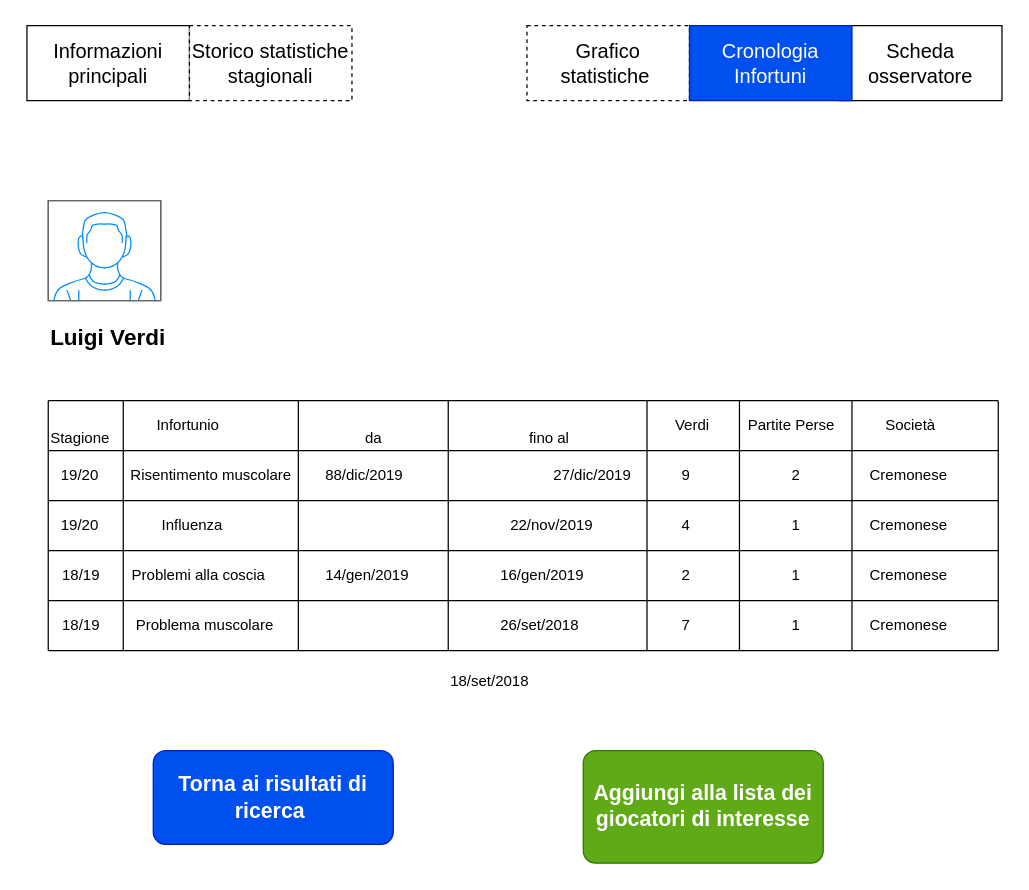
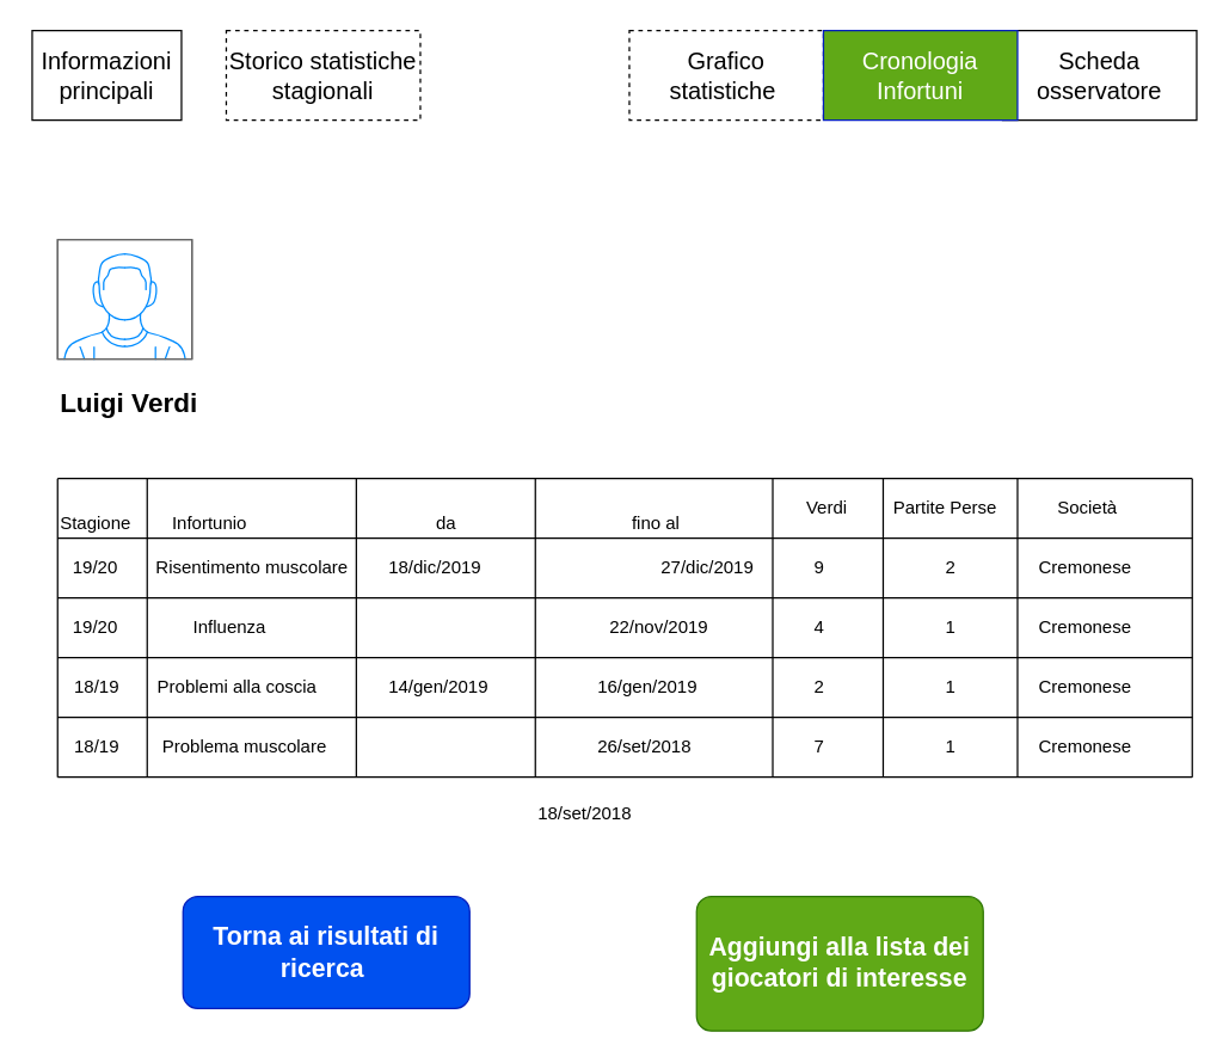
  <mxCell id="0" />
  <mxCell id="1" parent="0" />
  <mxCell id="2" value="" style="verticalLabelPosition=bottom;shadow=0;dashed=0;align=center;html=1;verticalAlign=top;strokeWidth=1;shape=mxgraph.mockup.containers.userMale;strokeColor=#666666;strokeColor2=#008cff;" parent="1" vertex="1"><mxGeometry x="38" y="160" width="90" height="80" as="geometry" /></mxCell>
  <mxCell id="3" value="&lt;font style=&quot;font-size: 18px&quot;&gt;&lt;b&gt;Luigi Verdi&lt;/b&gt;&lt;/font&gt;" style="text;html=1;align=left;verticalAlign=middle;resizable=0;points=[];autosize=1;" parent="1" vertex="1"><mxGeometry x="38" y="260" width="110" height="20" as="geometry" /></mxCell>
- <mxCell id="4" value="&lt;font size=&quot;3&quot;&gt;Informazioni principali&lt;/font&gt;" style="rounded=0;whiteSpace=wrap;html=1;align=center;" parent="1" vertex="1"><mxGeometry x="20.97" y="20" width="130" height="60" as="geometry" /></mxCell>
+ <mxCell id="4" value="&lt;font size=&quot;3&quot;&gt;Informazioni principali&lt;/font&gt;" style="rounded=0;whiteSpace=wrap;html=1;align=center;" parent="1" vertex="1"><mxGeometry x="20.97" y="20" width="100" height="60" as="geometry" /></mxCell>
  <mxCell id="5" value="&lt;font size=&quot;3&quot;&gt;Storico statistiche stagionali&lt;/font&gt;" style="rounded=0;whiteSpace=wrap;html=1;align=center;dashed=1;" parent="1" vertex="1"><mxGeometry x="150.97" y="20" width="130" height="60" as="geometry" /></mxCell>
  <mxCell id="6" value="&lt;font size=&quot;3&quot;&gt;Grafico statistiche&amp;nbsp;&lt;/font&gt;" style="rounded=0;whiteSpace=wrap;html=1;align=center;dashed=1;" parent="1" vertex="1"><mxGeometry x="420.97" y="20" width="130" height="60" as="geometry" /></mxCell>
  <mxCell id="7" value="Aggiungi alla lista dei giocatori di interesse" style="strokeWidth=1;shadow=0;dashed=0;align=center;html=1;shape=mxgraph.mockup.buttons.button;strokeColor=#2D7600;mainText=;buttonStyle=round;fontSize=17;fontStyle=1;fillColor=#60a917;whiteSpace=wrap;fontColor=#ffffff;" parent="1" vertex="1"><mxGeometry x="466" y="600" width="192" height="90" as="geometry" /></mxCell>
  <mxCell id="8" value="Torna ai risultati di ricerca&amp;nbsp;" style="strokeWidth=1;shadow=0;dashed=0;align=center;html=1;shape=mxgraph.mockup.buttons.button;strokeColor=#001DBC;mainText=;buttonStyle=round;fontSize=17;fontStyle=1;fillColor=#0050ef;whiteSpace=wrap;fontColor=#ffffff;" parent="1" vertex="1"><mxGeometry x="122" y="600" width="192" height="75" as="geometry" /></mxCell>
  <mxCell id="9" value="&lt;font size=&quot;3&quot;&gt;Scheda osservatore&lt;/font&gt;" style="rounded=0;whiteSpace=wrap;html=1;" parent="1" vertex="1"><mxGeometry x="670.97" y="20" width="130" height="60" as="geometry" /></mxCell>
  <mxCell id="10" value="" style="endArrow=none;html=1;" parent="1" edge="1"><mxGeometry width="50" height="50" relative="1" as="geometry"><mxPoint x="38" y="360" as="sourcePoint" /><mxPoint x="798" y="360" as="targetPoint" /></mxGeometry></mxCell>
  <mxCell id="11" value="" style="endArrow=none;html=1;" parent="1" edge="1"><mxGeometry width="50" height="50" relative="1" as="geometry"><mxPoint x="38" y="400" as="sourcePoint" /><mxPoint x="798" y="400" as="targetPoint" /></mxGeometry></mxCell>
  <mxCell id="12" value="" style="endArrow=none;html=1;" parent="1" edge="1"><mxGeometry width="50" height="50" relative="1" as="geometry"><mxPoint x="38" y="440" as="sourcePoint" /><mxPoint x="798" y="440" as="targetPoint" /></mxGeometry></mxCell>
  <mxCell id="13" value="" style="endArrow=none;html=1;" parent="1" edge="1"><mxGeometry width="50" height="50" relative="1" as="geometry"><mxPoint x="38" y="480" as="sourcePoint" /><mxPoint x="798" y="480" as="targetPoint" /></mxGeometry></mxCell>
  <mxCell id="14" value="&lt;font style=&quot;font-size: 12px&quot;&gt;Stagione&lt;/font&gt;" style="text;html=1;align=left;verticalAlign=middle;resizable=0;points=[];autosize=1;" parent="1" vertex="1"><mxGeometry x="38" y="340" width="60" height="20" as="geometry" /></mxCell>
  <mxCell id="15" value="" style="endArrow=none;html=1;" parent="1" edge="1"><mxGeometry width="50" height="50" relative="1" as="geometry"><mxPoint x="98" y="520" as="sourcePoint" /><mxPoint x="98" y="320" as="targetPoint" /></mxGeometry></mxCell>
- <mxCell id="16" value="&lt;font style=&quot;font-size: 12px&quot;&gt;Infortunio&lt;/font&gt;" style="text;html=1;align=left;verticalAlign=middle;resizable=0;points=[];autosize=1;" parent="1" vertex="1"><mxGeometry x="123" y="330" width="70" height="20" as="geometry" /></mxCell>
+ <mxCell id="16" value="&lt;font style=&quot;font-size: 12px&quot;&gt;Infortunio&lt;/font&gt;" style="text;html=1;align=left;verticalAlign=middle;resizable=0;points=[];autosize=1;" parent="1" vertex="1"><mxGeometry x="113" y="340" width="70" height="20" as="geometry" /></mxCell>
  <mxCell id="17" value="" style="endArrow=none;html=1;" parent="1" edge="1"><mxGeometry width="50" height="50" relative="1" as="geometry"><mxPoint x="238.08" y="520" as="sourcePoint" /><mxPoint x="238.08" y="320" as="targetPoint" /></mxGeometry></mxCell>
  <mxCell id="18" value="Società" style="text;html=1;align=left;verticalAlign=middle;resizable=0;points=[];autosize=1;" parent="1" vertex="1"><mxGeometry x="705.97" y="330" width="60" height="20" as="geometry" /></mxCell>
  <mxCell id="19" value="" style="endArrow=none;html=1;" parent="1" edge="1"><mxGeometry width="50" height="50" relative="1" as="geometry"><mxPoint x="358" y="520" as="sourcePoint" /><mxPoint x="358" y="320" as="targetPoint" /></mxGeometry></mxCell>
  <mxCell id="20" value="" style="endArrow=none;html=1;" parent="1" edge="1"><mxGeometry width="50" height="50" relative="1" as="geometry"><mxPoint x="517" y="520" as="sourcePoint" /><mxPoint x="517" y="320" as="targetPoint" /></mxGeometry></mxCell>
  <mxCell id="21" value="" style="endArrow=none;html=1;" parent="1" edge="1"><mxGeometry width="50" height="50" relative="1" as="geometry"><mxPoint x="590.97" y="520" as="sourcePoint" /><mxPoint x="590.97" y="320" as="targetPoint" /></mxGeometry></mxCell>
  <mxCell id="22" value="" style="endArrow=none;html=1;" parent="1" edge="1"><mxGeometry width="50" height="50" relative="1" as="geometry"><mxPoint x="680.97" y="520" as="sourcePoint" /><mxPoint x="680.97" y="320" as="targetPoint" /></mxGeometry></mxCell>
  <mxCell id="23" value="19/20" style="text;html=1;align=center;verticalAlign=middle;resizable=0;points=[];autosize=1;" parent="1" vertex="1"><mxGeometry x="38" y="370" width="50" height="20" as="geometry" /></mxCell>
  <mxCell id="24" value="Risentimento muscolare" style="text;html=1;align=center;verticalAlign=middle;resizable=0;points=[];autosize=1;" parent="1" vertex="1"><mxGeometry x="98.08" y="370" width="140" height="20" as="geometry" /></mxCell>
  <mxCell id="25" value="Cremonese" style="text;html=1;align=center;verticalAlign=middle;resizable=0;points=[];autosize=1;" parent="1" vertex="1"><mxGeometry x="685.97" y="370" width="80" height="20" as="geometry" /></mxCell>
  <mxCell id="26" value="Cremonese" style="text;html=1;align=center;verticalAlign=middle;resizable=0;points=[];autosize=1;" parent="1" vertex="1"><mxGeometry x="685.97" y="410" width="80" height="20" as="geometry" /></mxCell>
  <mxCell id="27" value="Influenza" style="text;html=1;align=center;verticalAlign=middle;resizable=0;points=[];autosize=1;" parent="1" vertex="1"><mxGeometry x="123" y="410" width="60" height="20" as="geometry" /></mxCell>
  <mxCell id="28" value="19/20" style="text;html=1;align=center;verticalAlign=middle;resizable=0;points=[];autosize=1;" parent="1" vertex="1"><mxGeometry x="38.47" y="410" width="50" height="20" as="geometry" /></mxCell>
  <mxCell id="29" value="Cremonese" style="text;html=1;align=center;verticalAlign=middle;resizable=0;points=[];autosize=1;" parent="1" vertex="1"><mxGeometry x="685.97" y="450" width="80" height="20" as="geometry" /></mxCell>
  <mxCell id="30" value="Problemi alla coscia" style="text;html=1;align=center;verticalAlign=middle;resizable=0;points=[];autosize=1;" parent="1" vertex="1"><mxGeometry x="98.08" y="450" width="120" height="20" as="geometry" /></mxCell>
  <mxCell id="31" value="18/19" style="text;html=1;align=center;verticalAlign=middle;resizable=0;points=[];autosize=1;" parent="1" vertex="1"><mxGeometry x="38.55" y="450" width="50" height="20" as="geometry" /></mxCell>
  <mxCell id="32" value="Cremonese" style="text;html=1;align=center;verticalAlign=middle;resizable=0;points=[];autosize=1;" parent="1" vertex="1"><mxGeometry x="685.97" y="490" width="80" height="20" as="geometry" /></mxCell>
  <mxCell id="33" value="Problema muscolare" style="text;html=1;align=center;verticalAlign=middle;resizable=0;points=[];autosize=1;" parent="1" vertex="1"><mxGeometry x="98.08" y="490" width="130" height="20" as="geometry" /></mxCell>
  <mxCell id="34" value="18/19" style="text;html=1;align=center;verticalAlign=middle;resizable=0;points=[];autosize=1;" parent="1" vertex="1"><mxGeometry x="38.55" y="490" width="50" height="20" as="geometry" /></mxCell>
  <mxCell id="35" value="" style="endArrow=none;html=1;" parent="1" edge="1"><mxGeometry width="50" height="50" relative="1" as="geometry"><mxPoint x="38" y="520" as="sourcePoint" /><mxPoint x="38" y="320" as="targetPoint" /></mxGeometry></mxCell>
  <mxCell id="36" value="" style="endArrow=none;html=1;" parent="1" edge="1"><mxGeometry width="50" height="50" relative="1" as="geometry"><mxPoint x="798" y="520" as="sourcePoint" /><mxPoint x="798" y="320" as="targetPoint" /></mxGeometry></mxCell>
  <mxCell id="37" value="" style="endArrow=none;html=1;" parent="1" edge="1"><mxGeometry width="50" height="50" relative="1" as="geometry"><mxPoint x="38" y="520" as="sourcePoint" /><mxPoint x="798" y="520" as="targetPoint" /></mxGeometry></mxCell>
  <mxCell id="38" value="" style="endArrow=none;html=1;" parent="1" edge="1"><mxGeometry width="50" height="50" relative="1" as="geometry"><mxPoint x="38" y="320" as="sourcePoint" /><mxPoint x="798" y="320" as="targetPoint" /></mxGeometry></mxCell>
- <mxCell id="39" value="&lt;font size=&quot;3&quot;&gt;Cronologia Infortuni&lt;/font&gt;" style="rounded=0;whiteSpace=wrap;html=1;fillColor=#0050ef;strokeColor=#001DBC;fontColor=#ffffff;" parent="1" vertex="1"><mxGeometry x="550.97" y="20" width="130" height="60" as="geometry" /></mxCell>
+ <mxCell id="39" value="&lt;font size=&quot;3&quot;&gt;Cronologia Infortuni&lt;/font&gt;" style="rounded=0;whiteSpace=wrap;html=1;fillColor=#60a917;strokeColor=#001DBC;fontColor=#ffffff;" parent="1" vertex="1"><mxGeometry x="550.97" y="20" width="130" height="60" as="geometry" /></mxCell>
  <mxCell id="40" value="Partite Perse" style="text;html=1;align=left;verticalAlign=middle;resizable=0;points=[];autosize=1;" parent="1" vertex="1"><mxGeometry x="595.97" y="330" width="90" height="20" as="geometry" /></mxCell>
  <mxCell id="41" value="Verdi" style="text;html=1;align=center;verticalAlign=middle;resizable=0;points=[];autosize=1;" parent="1" vertex="1"><mxGeometry x="528" y="330" width="50" height="20" as="geometry" /></mxCell>
  <mxCell id="42" value="da" style="text;html=1;align=center;verticalAlign=middle;resizable=0;points=[];autosize=1;" parent="1" vertex="1"><mxGeometry x="283" y="340" width="30" height="20" as="geometry" /></mxCell>
- <mxCell id="43" value="88/dic/2019" style="text;html=1;align=left;verticalAlign=middle;resizable=0;points=[];autosize=1;" parent="1" vertex="1"><mxGeometry x="258" y="370" width="80" height="20" as="geometry" /></mxCell>
+ <mxCell id="43" value="18/dic/2019" style="text;html=1;align=left;verticalAlign=middle;resizable=0;points=[];autosize=1;" parent="1" vertex="1"><mxGeometry x="258" y="370" width="80" height="20" as="geometry" /></mxCell>
  <mxCell id="44" value="22/nov/2019" style="text;html=1;align=left;verticalAlign=middle;resizable=0;points=[];autosize=1;" parent="1" vertex="1"><mxGeometry x="405.97" y="410" width="80" height="20" as="geometry" /></mxCell>
  <mxCell id="45" value="fino al" style="text;html=1;align=left;verticalAlign=middle;resizable=0;points=[];autosize=1;" parent="1" vertex="1"><mxGeometry x="420.97" y="340" width="50" height="20" as="geometry" /></mxCell>
  <mxCell id="46" value="27/dic/2019" style="text;html=1;align=center;verticalAlign=middle;resizable=0;points=[];autosize=1;" parent="1" vertex="1"><mxGeometry x="433" y="370" width="80" height="20" as="geometry" /></mxCell>
  <mxCell id="47" value="9" style="text;html=1;align=left;verticalAlign=middle;resizable=0;points=[];autosize=1;" parent="1" vertex="1"><mxGeometry x="543" y="370" width="20" height="20" as="geometry" /></mxCell>
  <mxCell id="48" value="2" style="text;html=1;align=left;verticalAlign=middle;resizable=0;points=[];autosize=1;" parent="1" vertex="1"><mxGeometry x="630.97" y="370" width="20" height="20" as="geometry" /></mxCell>
  <mxCell id="49" value="14/gen/2019" style="text;html=1;align=left;verticalAlign=middle;resizable=0;points=[];autosize=1;" parent="1" vertex="1"><mxGeometry x="258" y="450" width="80" height="20" as="geometry" /></mxCell>
  <mxCell id="50" value="16/gen/2019" style="text;html=1;align=left;verticalAlign=middle;resizable=0;points=[];autosize=1;" parent="1" vertex="1"><mxGeometry x="398" y="450" width="80" height="20" as="geometry" /></mxCell>
  <mxCell id="51" value="4" style="text;html=1;align=left;verticalAlign=middle;resizable=0;points=[];autosize=1;" parent="1" vertex="1"><mxGeometry x="543" y="410" width="20" height="20" as="geometry" /></mxCell>
  <mxCell id="52" value="1" style="text;html=1;align=left;verticalAlign=middle;resizable=0;points=[];autosize=1;" parent="1" vertex="1"><mxGeometry x="630.97" y="410" width="20" height="20" as="geometry" /></mxCell>
  <mxCell id="53" value="2" style="text;html=1;align=left;verticalAlign=middle;resizable=0;points=[];autosize=1;" parent="1" vertex="1"><mxGeometry x="543" y="450" width="20" height="20" as="geometry" /></mxCell>
  <mxCell id="54" value="1" style="text;html=1;align=left;verticalAlign=middle;resizable=0;points=[];autosize=1;" parent="1" vertex="1"><mxGeometry x="630.97" y="450" width="20" height="20" as="geometry" /></mxCell>
  <mxCell id="55" value="18/set/2018" style="text;html=1;align=left;verticalAlign=middle;resizable=0;points=[];autosize=1;" parent="1" vertex="1"><mxGeometry x="358" y="535" width="80" height="20" as="geometry" /></mxCell>
  <mxCell id="56" value="26/set/2018" style="text;html=1;align=left;verticalAlign=middle;resizable=0;points=[];autosize=1;" parent="1" vertex="1"><mxGeometry x="398" y="490" width="80" height="20" as="geometry" /></mxCell>
  <mxCell id="57" value="7" style="text;html=1;align=left;verticalAlign=middle;resizable=0;points=[];autosize=1;" parent="1" vertex="1"><mxGeometry x="543" y="490" width="20" height="20" as="geometry" /></mxCell>
  <mxCell id="58" value="1" style="text;html=1;align=left;verticalAlign=middle;resizable=0;points=[];autosize=1;" parent="1" vertex="1"><mxGeometry x="630.97" y="490" width="20" height="20" as="geometry" /></mxCell>
